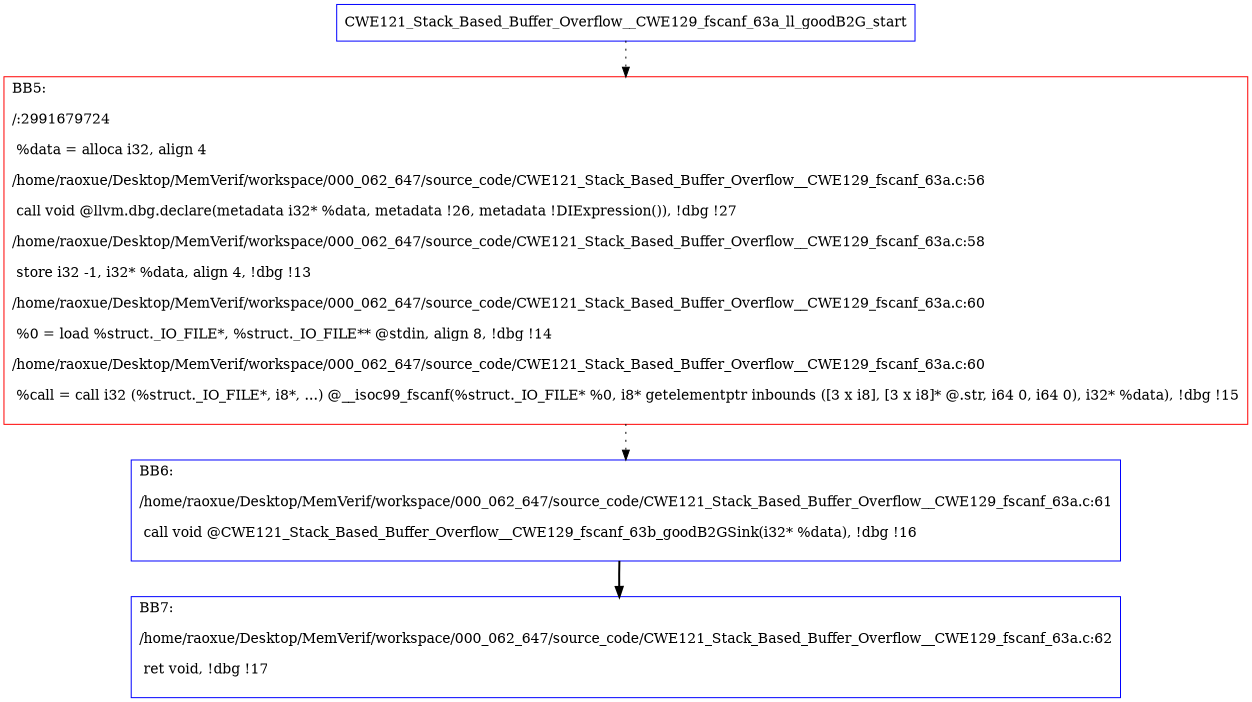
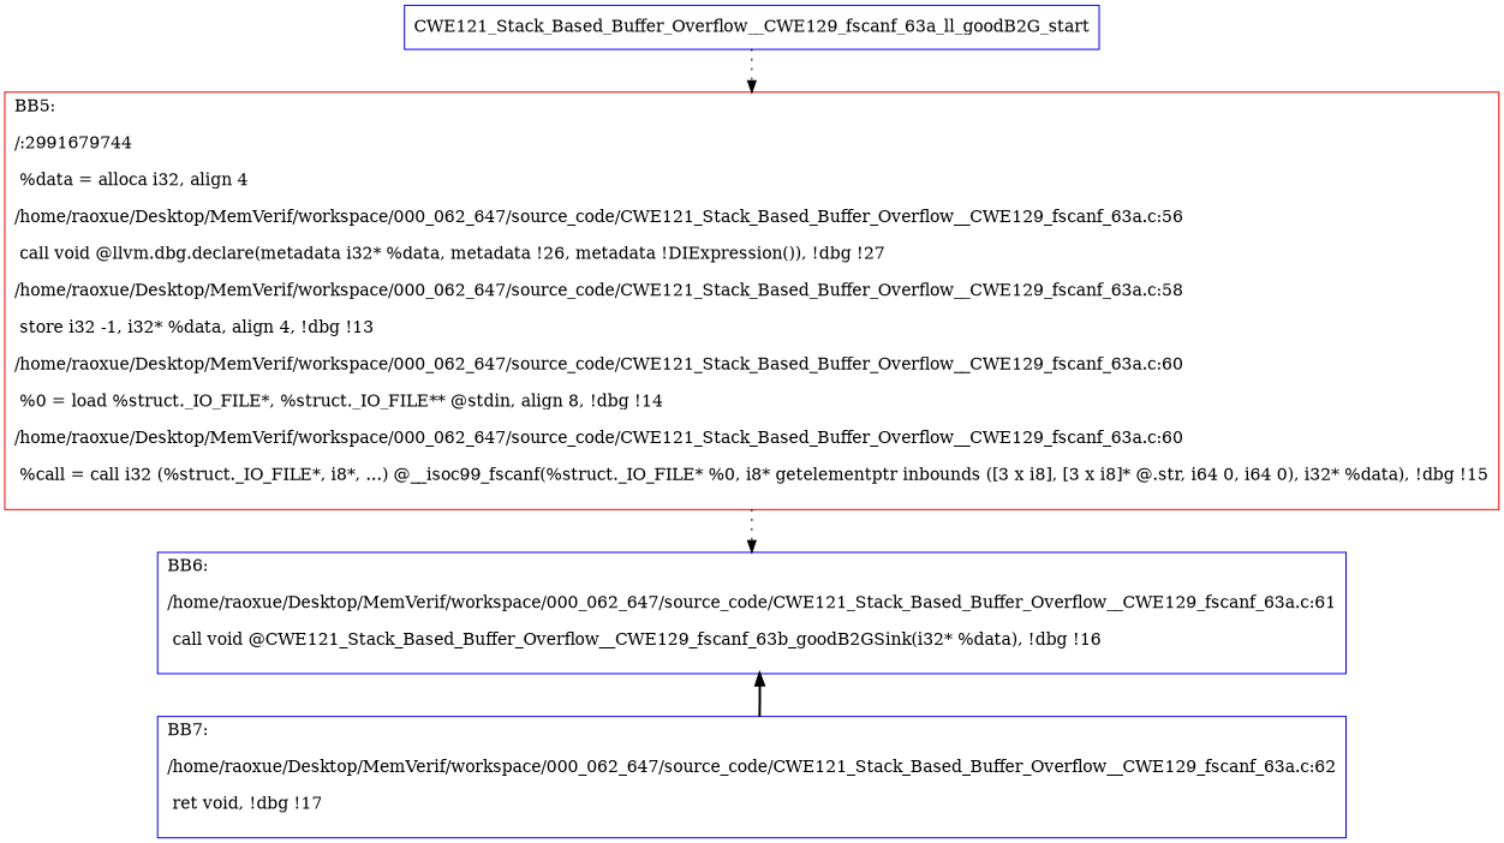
  digraph {
    node [color=blue shape=record]
    edge [style=dotted]
    n1 [label="{CWE121_Stack_Based_Buffer_Overflow__CWE129_fscanf_63a_ll_goodB2G_start}"]
-   n2 [color=red label="{BB5:\l\l/:2991679724\l\n  %data = alloca i32, align 4\l\n/home/raoxue/Desktop/MemVerif/workspace/000_062_647/source_code/CWE121_Stack_Based_Buffer_Overflow__CWE129_fscanf_63a.c:56\l\n  call void @llvm.dbg.declare(metadata i32* %data, metadata !26, metadata !DIExpression()), !dbg !27\l\n/home/raoxue/Desktop/MemVerif/workspace/000_062_647/source_code/CWE121_Stack_Based_Buffer_Overflow__CWE129_fscanf_63a.c:58\l\n  store i32 -1, i32* %data, align 4, !dbg !13\l\n/home/raoxue/Desktop/MemVerif/workspace/000_062_647/source_code/CWE121_Stack_Based_Buffer_Overflow__CWE129_fscanf_63a.c:60\l\n  %0 = load %struct._IO_FILE*, %struct._IO_FILE** @stdin, align 8, !dbg !14\l\n/home/raoxue/Desktop/MemVerif/workspace/000_062_647/source_code/CWE121_Stack_Based_Buffer_Overflow__CWE129_fscanf_63a.c:60\l\n  %call = call i32 (%struct._IO_FILE*, i8*, ...) @__isoc99_fscanf(%struct._IO_FILE* %0, i8* getelementptr inbounds ([3 x i8], [3 x i8]* @.str, i64 0, i64 0), i32* %data), !dbg !15\l\n}"]
+   n2 [color=red label="{BB5:\l\l/:2991679744\l\n  %data = alloca i32, align 4\l\n/home/raoxue/Desktop/MemVerif/workspace/000_062_647/source_code/CWE121_Stack_Based_Buffer_Overflow__CWE129_fscanf_63a.c:56\l\n  call void @llvm.dbg.declare(metadata i32* %data, metadata !26, metadata !DIExpression()), !dbg !27\l\n/home/raoxue/Desktop/MemVerif/workspace/000_062_647/source_code/CWE121_Stack_Based_Buffer_Overflow__CWE129_fscanf_63a.c:58\l\n  store i32 -1, i32* %data, align 4, !dbg !13\l\n/home/raoxue/Desktop/MemVerif/workspace/000_062_647/source_code/CWE121_Stack_Based_Buffer_Overflow__CWE129_fscanf_63a.c:60\l\n  %0 = load %struct._IO_FILE*, %struct._IO_FILE** @stdin, align 8, !dbg !14\l\n/home/raoxue/Desktop/MemVerif/workspace/000_062_647/source_code/CWE121_Stack_Based_Buffer_Overflow__CWE129_fscanf_63a.c:60\l\n  %call = call i32 (%struct._IO_FILE*, i8*, ...) @__isoc99_fscanf(%struct._IO_FILE* %0, i8* getelementptr inbounds ([3 x i8], [3 x i8]* @.str, i64 0, i64 0), i32* %data), !dbg !15\l\n}"]
    n3 [label="{BB6:\l\l/home/raoxue/Desktop/MemVerif/workspace/000_062_647/source_code/CWE121_Stack_Based_Buffer_Overflow__CWE129_fscanf_63a.c:61\l\n  call void @CWE121_Stack_Based_Buffer_Overflow__CWE129_fscanf_63b_goodB2GSink(i32* %data), !dbg !16\l\n}"]
    n4 [label="{BB7:\l\l/home/raoxue/Desktop/MemVerif/workspace/000_062_647/source_code/CWE121_Stack_Based_Buffer_Overflow__CWE129_fscanf_63a.c:62\l\n  ret void, !dbg !17\l\n}"]
    n1 -> n2
    n2 -> n3
-   n3 -> n4 [style=bold]
+   n4 -> n3 [style=bold]
  }
